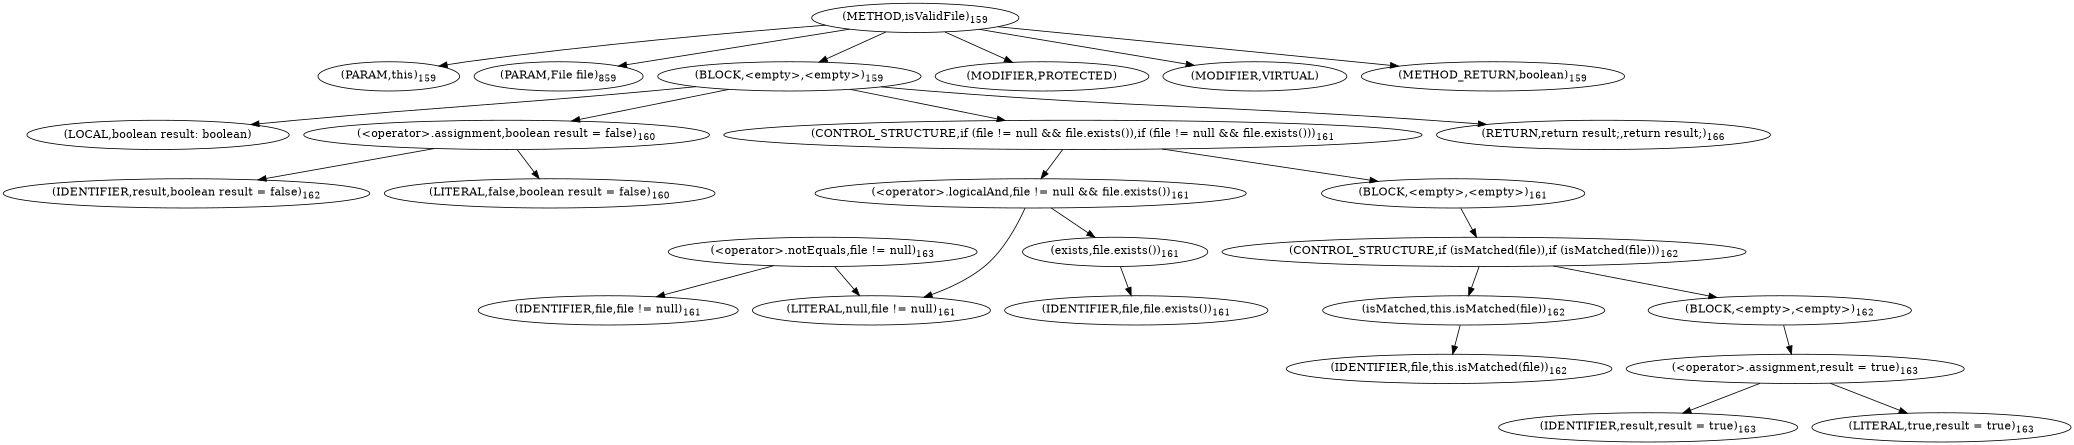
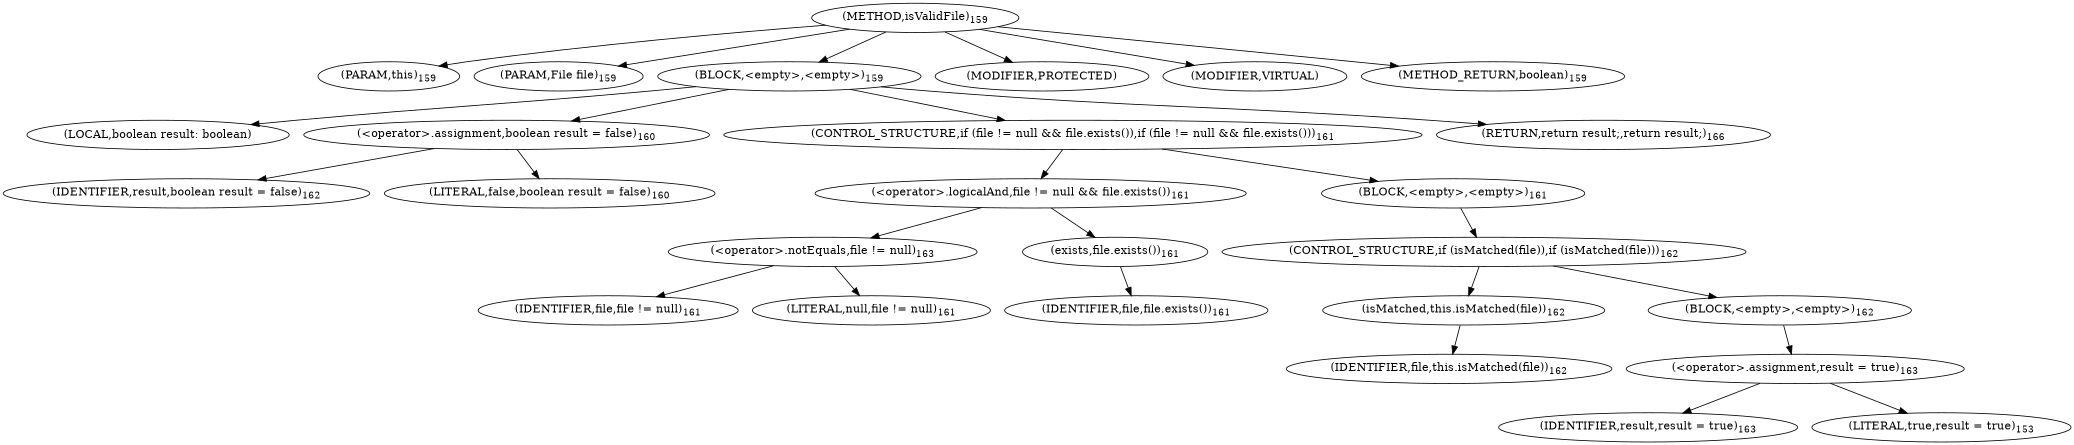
  digraph {
    n1 [label=<(METHOD,isValidFile)<SUB>159</SUB>>]
    n2 [label=<(PARAM,this)<SUB>159</SUB>>]
-   n3 [label=<(PARAM,File file)<SUB>859</SUB>>]
+   n3 [label=<(PARAM,File file)<SUB>159</SUB>>]
    n4 [label=<(BLOCK,&lt;empty&gt;,&lt;empty&gt;)<SUB>159</SUB>>]
    n5 [label=<(MODIFIER,PROTECTED)>]
    n6 [label=<(MODIFIER,VIRTUAL)>]
    n7 [label=<(METHOD_RETURN,boolean)<SUB>159</SUB>>]
    n8 [label=<(LOCAL,boolean result: boolean)>]
    n9 [label=<(&lt;operator&gt;.assignment,boolean result = false)<SUB>160</SUB>>]
    n10 [label=<(CONTROL_STRUCTURE,if (file != null &amp;&amp; file.exists()),if (file != null &amp;&amp; file.exists()))<SUB>161</SUB>>]
    n11 [label=<(RETURN,return result;,return result;)<SUB>166</SUB>>]
    n12 [label=<(IDENTIFIER,result,boolean result = false)<SUB>162</SUB>>]
    n13 [label=<(LITERAL,false,boolean result = false)<SUB>160</SUB>>]
    n14 [label=<(&lt;operator&gt;.logicalAnd,file != null &amp;&amp; file.exists())<SUB>161</SUB>>]
    n15 [label=<(BLOCK,&lt;empty&gt;,&lt;empty&gt;)<SUB>161</SUB>>]
    n16 [label=<(&lt;operator&gt;.notEquals,file != null)<SUB>163</SUB>>]
    n17 [label=<(exists,file.exists())<SUB>161</SUB>>]
    n18 [label=<(CONTROL_STRUCTURE,if (isMatched(file)),if (isMatched(file)))<SUB>162</SUB>>]
    n19 [label=<(IDENTIFIER,file,file != null)<SUB>161</SUB>>]
    n20 [label=<(LITERAL,null,file != null)<SUB>161</SUB>>]
    n21 [label=<(IDENTIFIER,file,file.exists())<SUB>161</SUB>>]
    n22 [label=<(isMatched,this.isMatched(file))<SUB>162</SUB>>]
    n23 [label=<(BLOCK,&lt;empty&gt;,&lt;empty&gt;)<SUB>162</SUB>>]
    n24 [label=<(IDENTIFIER,file,this.isMatched(file))<SUB>162</SUB>>]
    n25 [label=<(&lt;operator&gt;.assignment,result = true)<SUB>163</SUB>>]
    n26 [label=<(IDENTIFIER,result,result = true)<SUB>163</SUB>>]
-   n27 [label=<(LITERAL,true,result = true)<SUB>163</SUB>>]
+   n27 [label=<(LITERAL,true,result = true)<SUB>153</SUB>>]
    n1 -> n2
    n1 -> n3
    n1 -> n4
    n1 -> n5
    n1 -> n6
    n1 -> n7
    n4 -> n8
    n4 -> n9
    n4 -> n10
    n4 -> n11
    n9 -> n12
    n9 -> n13
    n10 -> n14
    n10 -> n15
-   n14 -> n20
+   n14 -> n16
    n14 -> n17
    n15 -> n18
    n16 -> n19
    n16 -> n20
    n17 -> n21
    n18 -> n22
    n18 -> n23
    n22 -> n24
    n23 -> n25
    n25 -> n26
    n25 -> n27
  }
